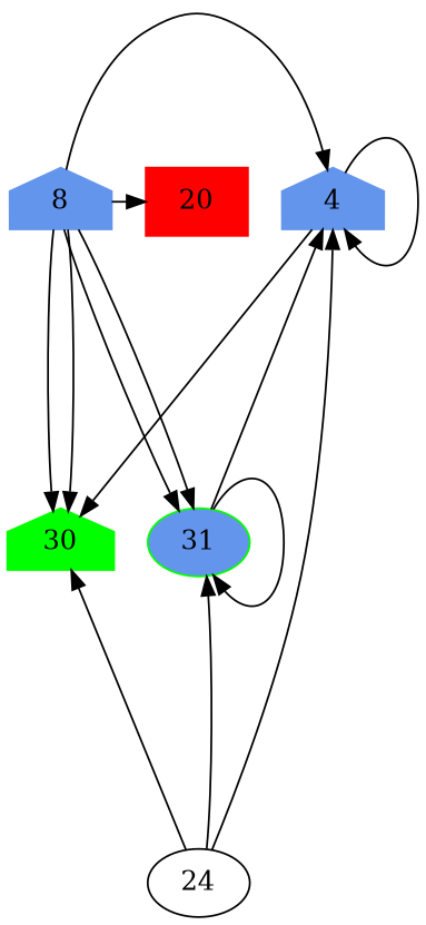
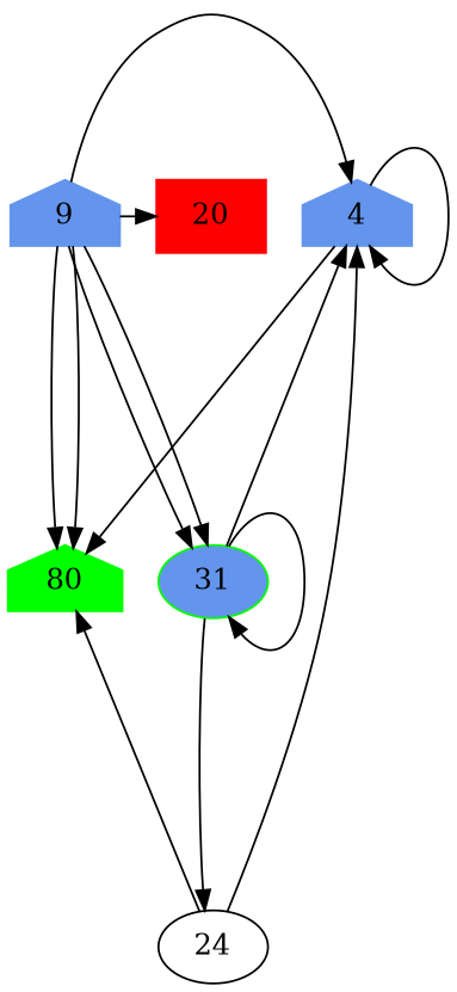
  digraph {
    ranksep=2.0
    node [color=cornflowerblue shape=house style=filled]
    4
-   9 [label=8]
+   9
    20 [color=red shape=box]
    24 [color=black shape=ellipse style=""]
-   30 [color=green]
+   30 [color=green label=80]
    31 [color=green fillcolor=cornflowerblue shape=ellipse]
    subgraph sub_1 {
      rank=same
      4
      9
      20
    }
    subgraph sub_2 {
      rank=same
      24
    }
    subgraph sub_3 {
      rank=same
      30
      31
    }
    4 -> 4
    4 -> 30
    9 -> 4
    9 -> 20
    9 -> 30
    9 -> 30
    9 -> 31
    9 -> 31
    24 -> 4
    24 -> 30
-   24 -> 31
+   31 -> 24
    31 -> 4
    31 -> 31
  }
